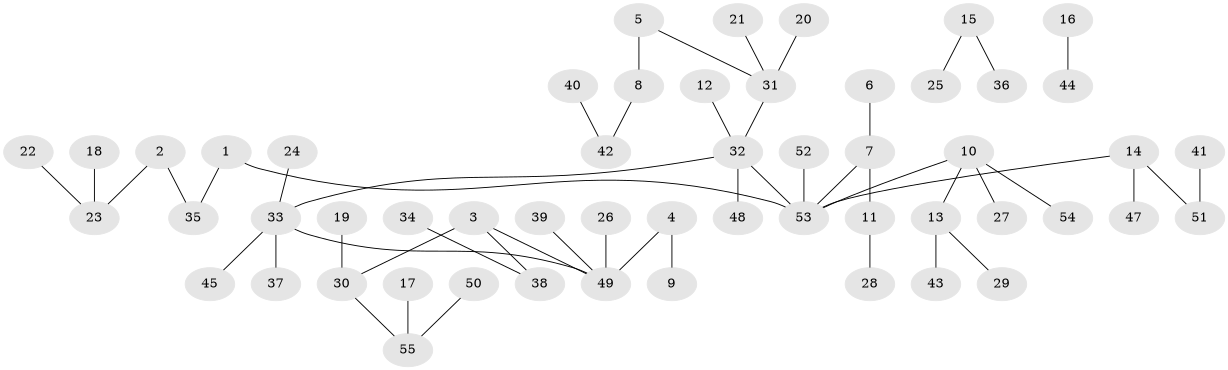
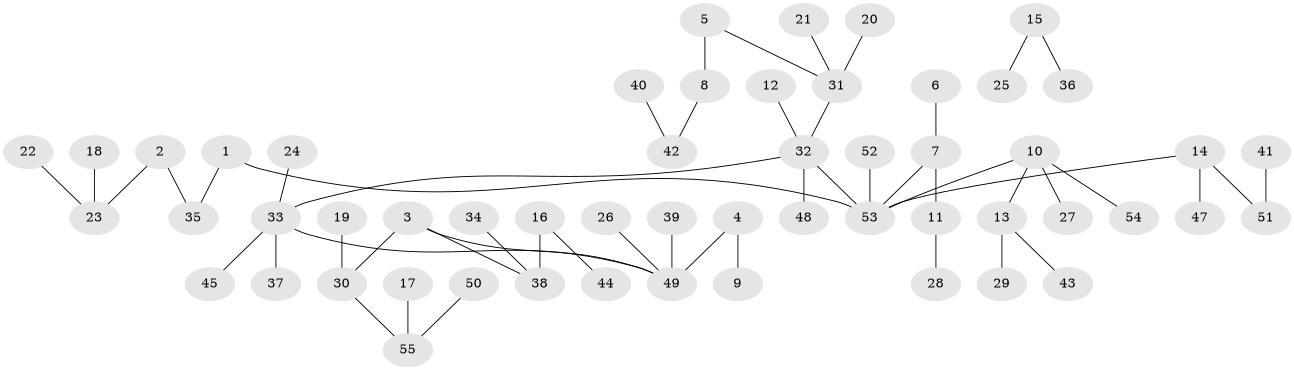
  graph {
    node [color=gray90 style=filled]
    edge [weight=1.0]
    1
    35
    53
    2
    23
    3
    30
    38
    49
    55
    4
    9
    5
    8
    31
    42
    32
    6
    7
    11
    28
    15
    25
    36
    10
    13
    27
    54
    29
    43
    12
    33
    48
    14
    47
    51
    16
    44
    17
    18
    19
    20
    21
    22
    24
    37
    45
    26
    34
    39
    40
    41
    50
    52
    1 -- 35
    1 -- 53
    2 -- 35
    2 -- 23
    3 -- 30
    3 -- 38
    3 -- 49
    30 -- 55
    4 -- 49
    4 -- 9
    5 -- 8
    5 -- 31
    8 -- 42
    31 -- 32
    32 -- 53
    32 -- 33
    32 -- 48
    6 -- 7
    7 -- 53
    7 -- 11
    11 -- 28
    15 -- 25
    15 -- 36
    10 -- 53
    10 -- 13
    10 -- 27
    10 -- 54
    13 -- 29
    13 -- 43
    12 -- 32
    33 -- 49
    33 -- 37
    33 -- 45
    14 -- 53
    14 -- 47
    14 -- 51
+   16 -- 38
    16 -- 44
    17 -- 55
    18 -- 23
    19 -- 30
    20 -- 31
    21 -- 31
    22 -- 23
    24 -- 33
    26 -- 49
    34 -- 38
    39 -- 49
    40 -- 42
    41 -- 51
    50 -- 55
    52 -- 53
  }
